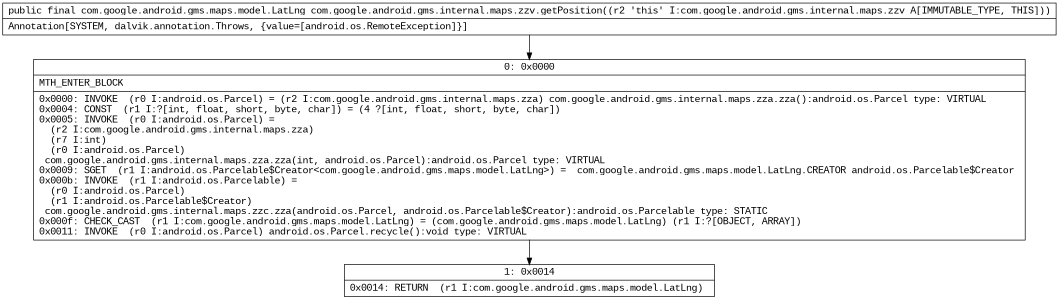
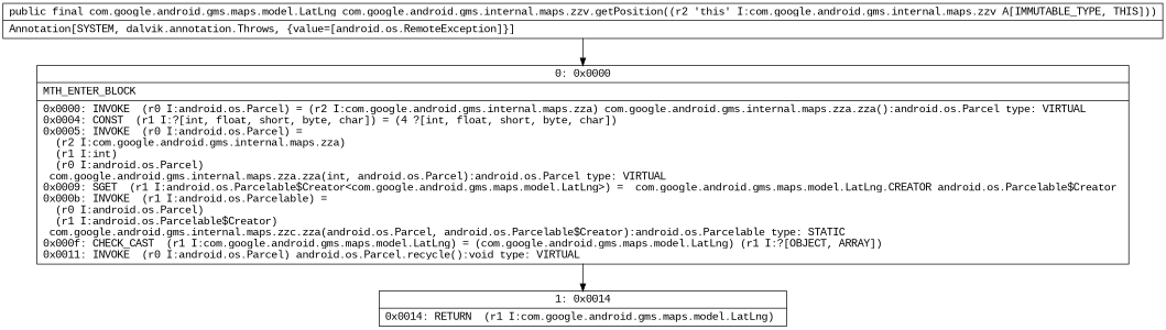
  digraph {
    fontname="Liberation Mono"
    node [shape=record fontname="Liberation Mono"]
    edge [fontname="Liberation Mono"]
-   n1 [label="{0\:\ 0x0000|MTH_ENTER_BLOCK\l|0x0000: INVOKE  (r0 I:android.os.Parcel) = (r2 I:com.google.android.gms.internal.maps.zza) com.google.android.gms.internal.maps.zza.zza():android.os.Parcel type: VIRTUAL \l0x0004: CONST  (r1 I:?[int, float, short, byte, char]) = (4 ?[int, float, short, byte, char]) \l0x0005: INVOKE  (r0 I:android.os.Parcel) = \l  (r2 I:com.google.android.gms.internal.maps.zza)\l  (r7 I:int)\l  (r0 I:android.os.Parcel)\l com.google.android.gms.internal.maps.zza.zza(int, android.os.Parcel):android.os.Parcel type: VIRTUAL \l0x0009: SGET  (r1 I:android.os.Parcelable$Creator\<com.google.android.gms.maps.model.LatLng\>) =  com.google.android.gms.maps.model.LatLng.CREATOR android.os.Parcelable$Creator \l0x000b: INVOKE  (r1 I:android.os.Parcelable) = \l  (r0 I:android.os.Parcel)\l  (r1 I:android.os.Parcelable$Creator)\l com.google.android.gms.internal.maps.zzc.zza(android.os.Parcel, android.os.Parcelable$Creator):android.os.Parcelable type: STATIC \l0x000f: CHECK_CAST  (r1 I:com.google.android.gms.maps.model.LatLng) = (com.google.android.gms.maps.model.LatLng) (r1 I:?[OBJECT, ARRAY]) \l0x0011: INVOKE  (r0 I:android.os.Parcel) android.os.Parcel.recycle():void type: VIRTUAL \l}"]
+   n1 [label="{0\:\ 0x0000|MTH_ENTER_BLOCK\l|0x0000: INVOKE  (r0 I:android.os.Parcel) = (r2 I:com.google.android.gms.internal.maps.zza) com.google.android.gms.internal.maps.zza.zza():android.os.Parcel type: VIRTUAL \l0x0004: CONST  (r1 I:?[int, float, short, byte, char]) = (4 ?[int, float, short, byte, char]) \l0x0005: INVOKE  (r0 I:android.os.Parcel) = \l  (r2 I:com.google.android.gms.internal.maps.zza)\l  (r1 I:int)\l  (r0 I:android.os.Parcel)\l com.google.android.gms.internal.maps.zza.zza(int, android.os.Parcel):android.os.Parcel type: VIRTUAL \l0x0009: SGET  (r1 I:android.os.Parcelable$Creator\<com.google.android.gms.maps.model.LatLng\>) =  com.google.android.gms.maps.model.LatLng.CREATOR android.os.Parcelable$Creator \l0x000b: INVOKE  (r1 I:android.os.Parcelable) = \l  (r0 I:android.os.Parcel)\l  (r1 I:android.os.Parcelable$Creator)\l com.google.android.gms.internal.maps.zzc.zza(android.os.Parcel, android.os.Parcelable$Creator):android.os.Parcelable type: STATIC \l0x000f: CHECK_CAST  (r1 I:com.google.android.gms.maps.model.LatLng) = (com.google.android.gms.maps.model.LatLng) (r1 I:?[OBJECT, ARRAY]) \l0x0011: INVOKE  (r0 I:android.os.Parcel) android.os.Parcel.recycle():void type: VIRTUAL \l}"]
    n2 [label="{1\:\ 0x0014|0x0014: RETURN  (r1 I:com.google.android.gms.maps.model.LatLng) \l}"]
    n3 [label="{public final com.google.android.gms.maps.model.LatLng com.google.android.gms.internal.maps.zzv.getPosition((r2 'this' I:com.google.android.gms.internal.maps.zzv A[IMMUTABLE_TYPE, THIS]))  | Annotation[SYSTEM, dalvik.annotation.Throws, \{value=[android.os.RemoteException]\}]\l}"]
    n1 -> n2
    n3 -> n1
  }
